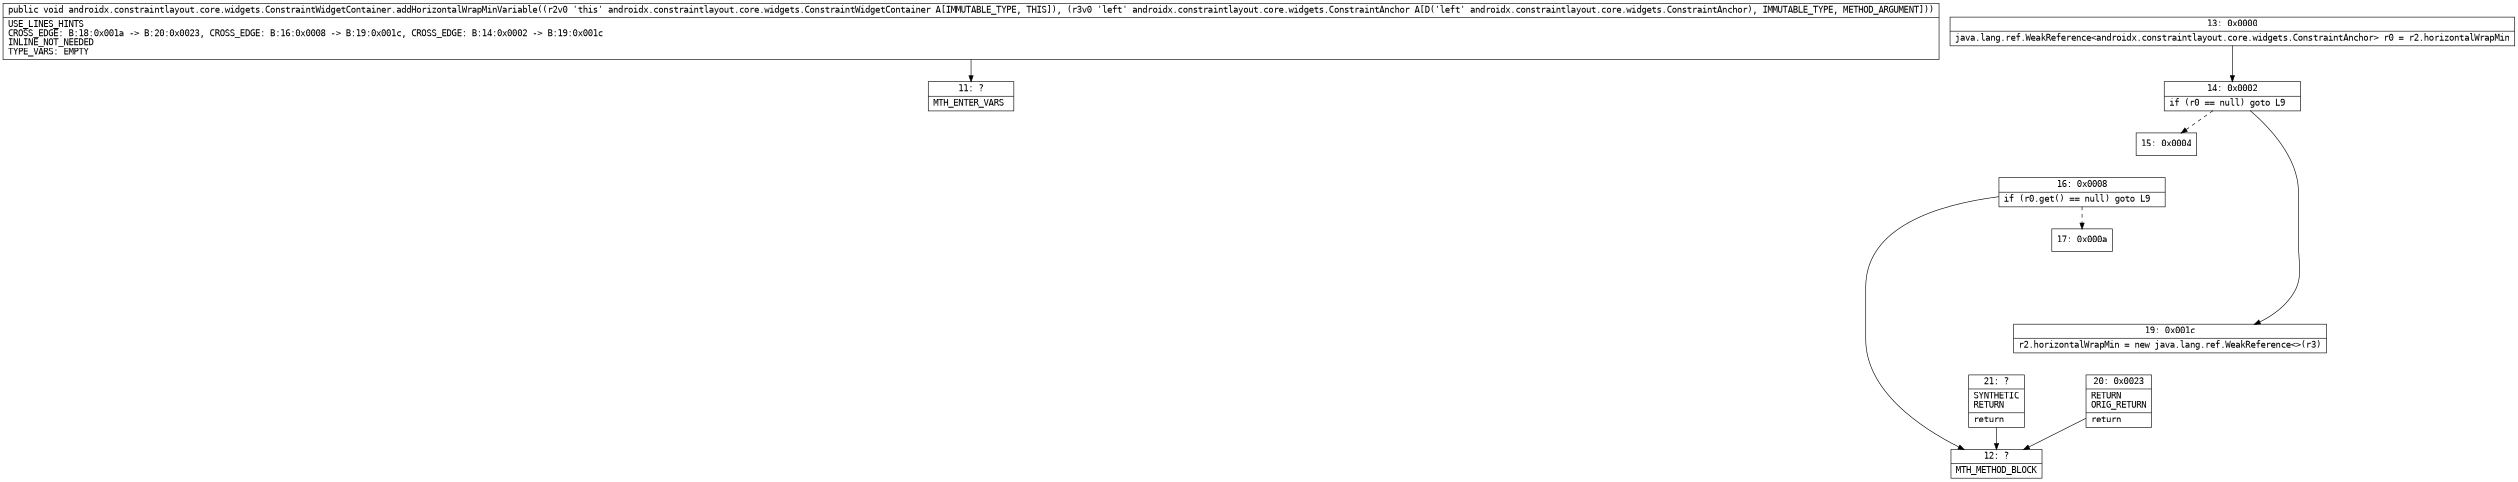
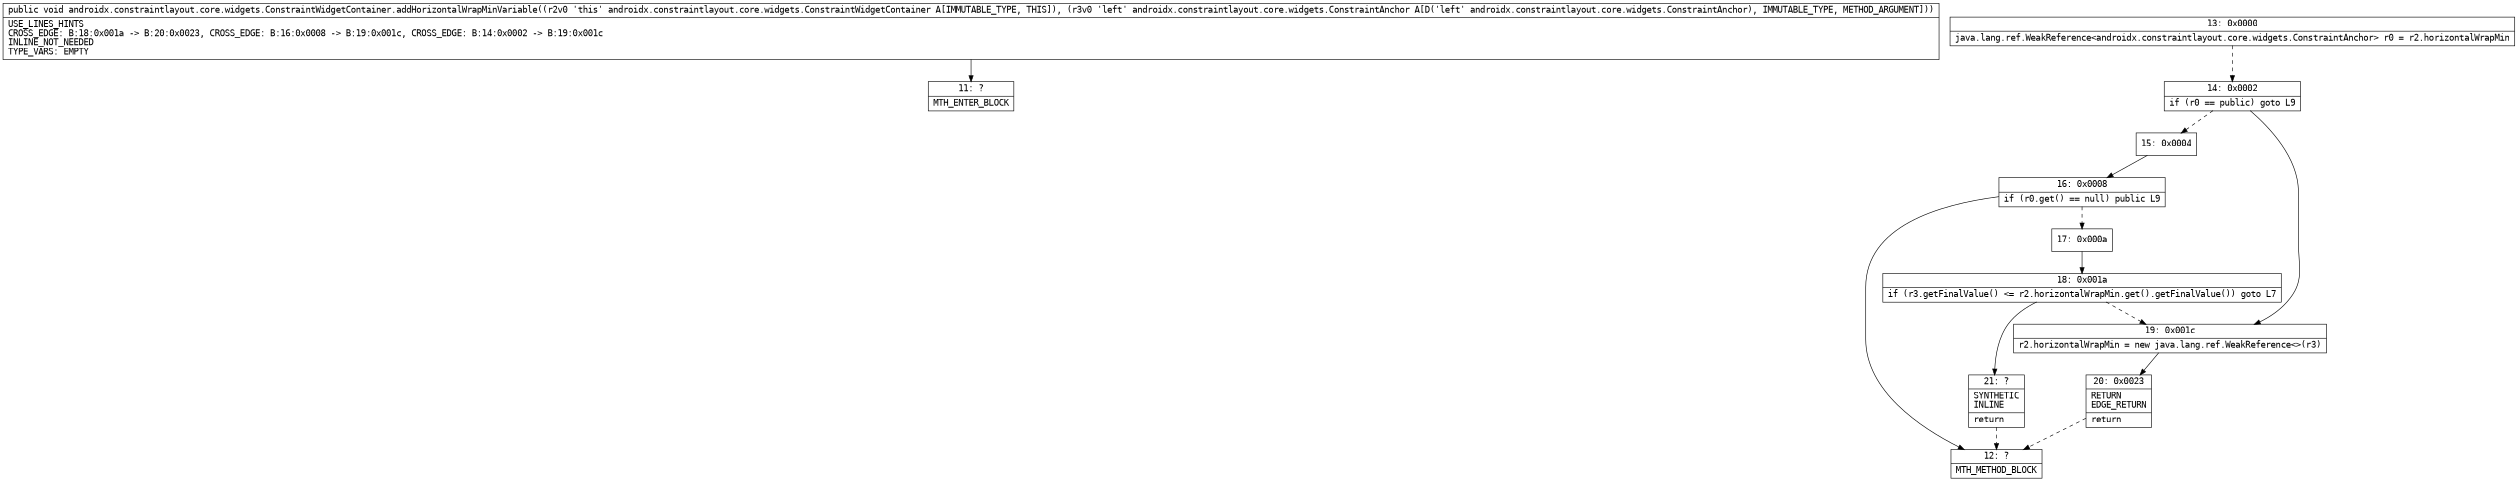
  digraph {
    fontname="DejaVu Sans Mono"
    node [fontname="DejaVu Sans Mono" shape=record]
    edge [fontname="DejaVu Sans Mono"]
-   n1 [label="{11\:\ ?|MTH_ENTER_VARS\l}"]
+   n1 [label="{11\:\ ?|MTH_ENTER_BLOCK\l}"]
    n2 [label="{13\:\ 0x0000|java.lang.ref.WeakReference\<androidx.constraintlayout.core.widgets.ConstraintAnchor\> r0 = r2.horizontalWrapMin\l}"]
-   n3 [label="{14\:\ 0x0002|if (r0 == null) goto L9\l}"]
+   n3 [label="{14\:\ 0x0002|if (r0 == public) goto L9\l}"]
    n4 [label="{15\:\ 0x0004}"]
    n5 [label="{19\:\ 0x001c|r2.horizontalWrapMin = new java.lang.ref.WeakReference\<\>(r3)\l}"]
-   n6 [label="{16\:\ 0x0008|if (r0.get() == null) goto L9\l}"]
-   n7 [label="{20\:\ 0x0023|RETURN\lORIG_RETURN\l|return\l}"]
+   n6 [label="{16\:\ 0x0008|if (r0.get() == null) public L9\l}"]
+   n7 [label="{20\:\ 0x0023|RETURN\lEDGE_RETURN\l|return\l}"]
    n8 [label="{17\:\ 0x000a}"]
    n9 [label="{12\:\ ?|MTH_METHOD_BLOCK\l}"]
-   n11 [label="{21\:\ ?|SYNTHETIC\lRETURN\l|return\l}"]
+   n10 [label="{18\:\ 0x001a|if (r3.getFinalValue() \<= r2.horizontalWrapMin.get().getFinalValue()) goto L7\l}"]
+   n11 [label="{21\:\ ?|SYNTHETIC\lINLINE\l|return\l}"]
    n12 [label="{public void androidx.constraintlayout.core.widgets.ConstraintWidgetContainer.addHorizontalWrapMinVariable((r2v0 'this' androidx.constraintlayout.core.widgets.ConstraintWidgetContainer A[IMMUTABLE_TYPE, THIS]), (r3v0 'left' androidx.constraintlayout.core.widgets.ConstraintAnchor A[D('left' androidx.constraintlayout.core.widgets.ConstraintAnchor), IMMUTABLE_TYPE, METHOD_ARGUMENT]))  | USE_LINES_HINTS\lCROSS_EDGE: B:18:0x001a \-\> B:20:0x0023, CROSS_EDGE: B:16:0x0008 \-\> B:19:0x001c, CROSS_EDGE: B:14:0x0002 \-\> B:19:0x001c\lINLINE_NOT_NEEDED\lTYPE_VARS: EMPTY\l}"]
-   n2 -> n3
+   n2 -> n3 [style=dashed]
    n3 -> n4 [style=dashed]
    n3 -> n5
+   n4 -> n6
+   n5 -> n7
    n6 -> n8 [style=dashed]
    n6 -> n9
-   n7 -> n9
-   n11 -> n9
+   n7 -> n9 [style=dashed]
+   n8 -> n10
+   n10 -> n5 [style=dashed]
+   n10 -> n11
+   n11 -> n9 [style=dashed]
    n12 -> n1
  }
